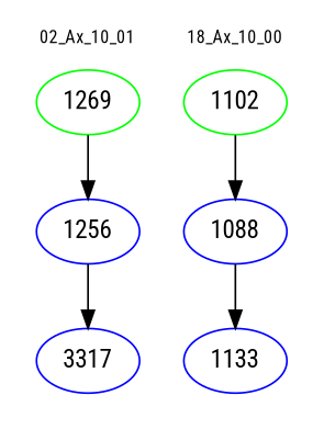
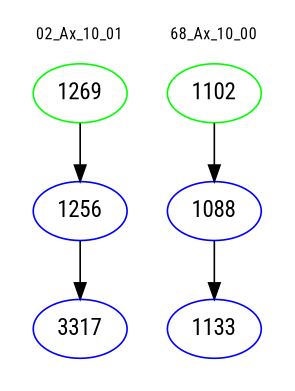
  digraph {
    fontname="Roboto Condensed"
    node [color=blue fontname="Roboto Condensed"]
    edge [color=black fontname="Roboto Condensed"]
    n1 [color=green label=1269]
    n2 [label=1256]
    n3 [label=3317]
    n4 [color=green label=1102]
    n5 [label=1088]
    n6 [label=1133]
    subgraph cluster_1 {
      color=white
      fontsize=10
      label="02_Ax_10_01"
      n1
      n2
      n3
    }
    subgraph cluster_2 {
      color=white
      fontsize=10
-     label="18_Ax_10_00"
+     label="68_Ax_10_00"
      n4
      n5
      n6
    }
    n1 -> n2
    n2 -> n3
    n4 -> n5
    n5 -> n6
  }
